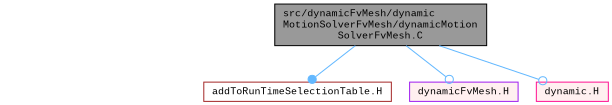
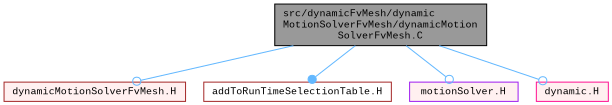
  digraph {
    fontname="Liberation Mono"
    node [color=brown fillcolor="#FFF0F0" fontname="Liberation Mono" fontsize=10 shape=box style=filled]
    edge [arrowhead=odot color=steelblue1 fontname="Liberation Mono" fontsize=10 labelfontname=Helvetica labelfontsize=10 style=solid]
    n1 [color=black fillcolor=grey60 fontcolor=black height=0.2 label="src/dynamicFvMesh/dynamic\lMotionSolverFvMesh/dynamicMotion\lSolverFvMesh.C" width=0.4]
+   n2 [height=0.2 label="dynamicMotionSolverFvMesh.H" width=0.4]
    n3 [fillcolor=white height=0.2 label="addToRunTimeSelectionTable.H" width=0.4]
-   n4 [color=purple height=0.2 label="dynamicFvMesh.H" width=0.4]
+   n4 [color=purple height=0.2 label="motionSolver.H" width=0.4]
    n5 [color=deeppink height=0.2 label="dynamic.H" width=0.4]
+   n1 -> n2
    n1 -> n3 [arrowhead=dot]
    n1 -> n4
    n1 -> n5
  }
